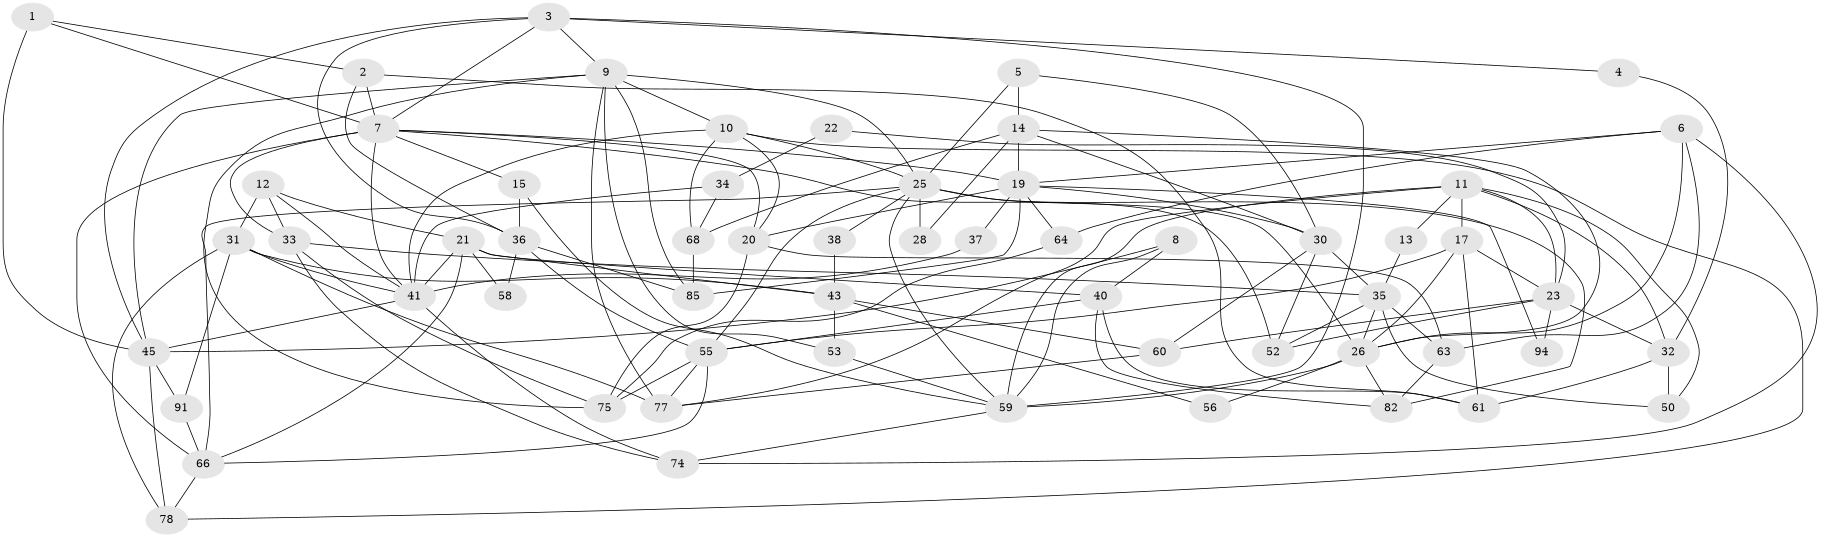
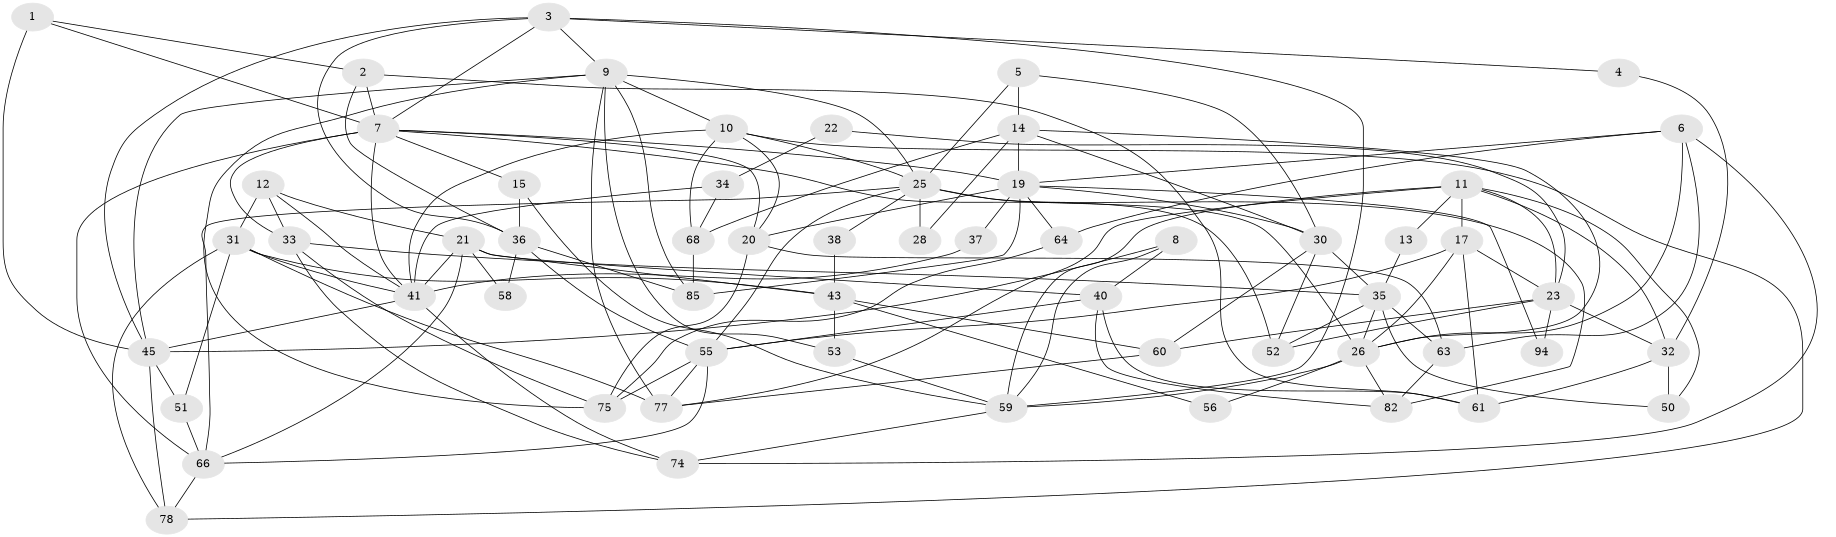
  graph {
    node [color=gray90 style=filled]
    1 [super="+84"]
    2 [super="+79"]
    7 [super="+18"]
    45 [super="+83"]
    36 [super="+49"]
    61 [super="+76"]
    19 [super="+27"]
    15
    20 [super="+29"]
    33 [super="+86"]
    41 [super="+42"]
    52 [super="+54"]
    66 [super="+67"]
    n14 [label=78]
-   51 [label=91]
+   51
    85
    55 [super="+57"]
    58
    3 [super="+39"]
    4
    9 [super="+46"]
    59 [super="+90"]
    32 [super="+71"]
    25 [super="+92"]
    10 [super="+16"]
    53
    75
    77 [super="+91"]
    74 [super="+78"]
    50
    5 [super="+47"]
    14 [super="+24"]
    30
    26 [super="+48"]
    68 [super="+89"]
    28
    38
    82
    35 [super="+87"]
    60
    6 [super="+93"]
    63
    64
    37
    94
    56
    40 [super="+73"]
    8
    11 [super="+70"]
    13
    17 [super="+69"]
    23 [super="+65"]
    12 [super="+62"]
    21 [super="+81"]
    31 [super="+72"]
    43 [super="+44"]
    22
    34
    1 -- 2
    1 -- 7
    1 -- 45
    2 -- 7
    2 -- 36
    2 -- 61
    7 -- 19
    7 -- 15
    7 -- 20
    7 -- 33
    7 -- 41 [weight=2]
    7 -- 52
    7 -- 66
    45 -- n14
    45 -- 51
    36 -- 85
    36 -- 55
    36 -- 58
    19 -- 20 [weight=2]
    19 -- 85
    19 -- 30
    19 -- 64
    19 -- 37
    19 -- 94
    15 -- 36
    15 -- 59
    20 -- 75
    20 -- 63
    33 -- 75
    33 -- 74
    33 -- 35
    41 -- 45
    41 -- 74
    66 -- n14
    51 -- 66
    55 -- 66
    55 -- 75
    55 -- 77
    3 -- 7
    3 -- 45
    3 -- 36
    3 -- 4
    3 -- 9
    3 -- 59
    4 -- 32
    9 -- 45
    9 -- 85
    9 -- 25
    9 -- 10
    9 -- 53
    9 -- 75
    9 -- 77
    59 -- 74
    32 -- 61
    32 -- 50
    25 -- 66
    25 -- 55
-   25 -- 59
    25 -- 26
    25 -- 28
    25 -- 38
    25 -- 82
    10 -- 20
    10 -- 41
    10 -- n14
    10 -- 25
    10 -- 68
    53 -- 59
    5 -- 25
    5 -- 14
    5 -- 30
    14 -- 19
    14 -- 30
    14 -- 26
    14 -- 68
    14 -- 28
    30 -- 52
    30 -- 35
    30 -- 60
    26 -- 59
    26 -- 82
    26 -- 56
    68 -- 85 [weight=2]
    38 -- 43
    35 -- 52
    35 -- 50
    35 -- 26
    35 -- 63
    60 -- 77
    6 -- 19
    6 -- 74
    6 -- 26
    6 -- 63
    6 -- 64
    63 -- 82
    64 -- 75
    37 -- 41
    40 -- 61
    40 -- 55
    40 -- 82
    8 -- 45
    8 -- 59
    8 -- 40
    11 -- 59
    11 -- 32
    11 -- 77
    11 -- 50
    11 -- 13
    11 -- 17
    11 -- 23
    13 -- 35
    17 -- 61
    17 -- 55
    17 -- 26
    17 -- 23
    23 -- 52
    23 -- 32 [weight=2]
    23 -- 60
    23 -- 94
    12 -- 33
    12 -- 41
    12 -- 21
    12 -- 31
    21 -- 41
    21 -- 66
    21 -- 58
    21 -- 40
    21 -- 43
    31 -- 41
    31 -- n14
    31 -- 51
    31 -- 77 [weight=2]
    31 -- 43
    43 -- 53
    43 -- 60
    43 -- 56
    22 -- 23
    22 -- 34
    34 -- 41
    34 -- 68
  }
